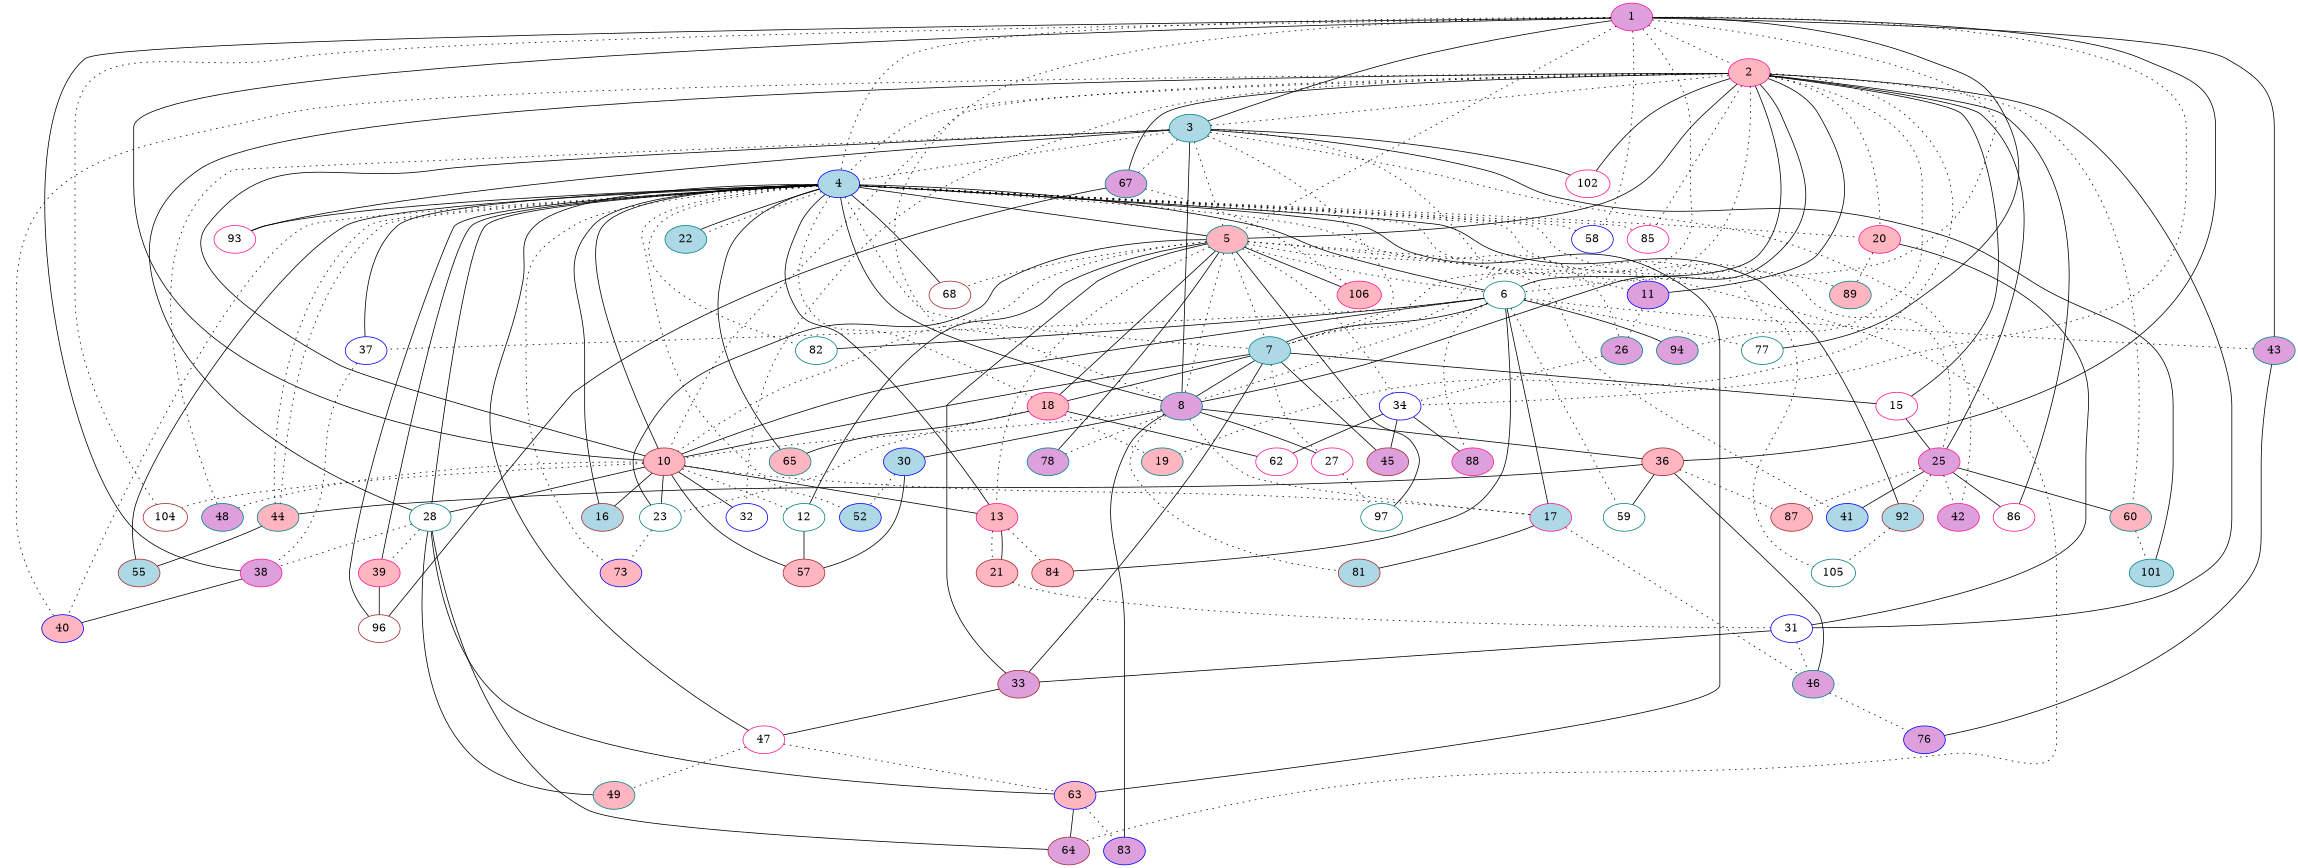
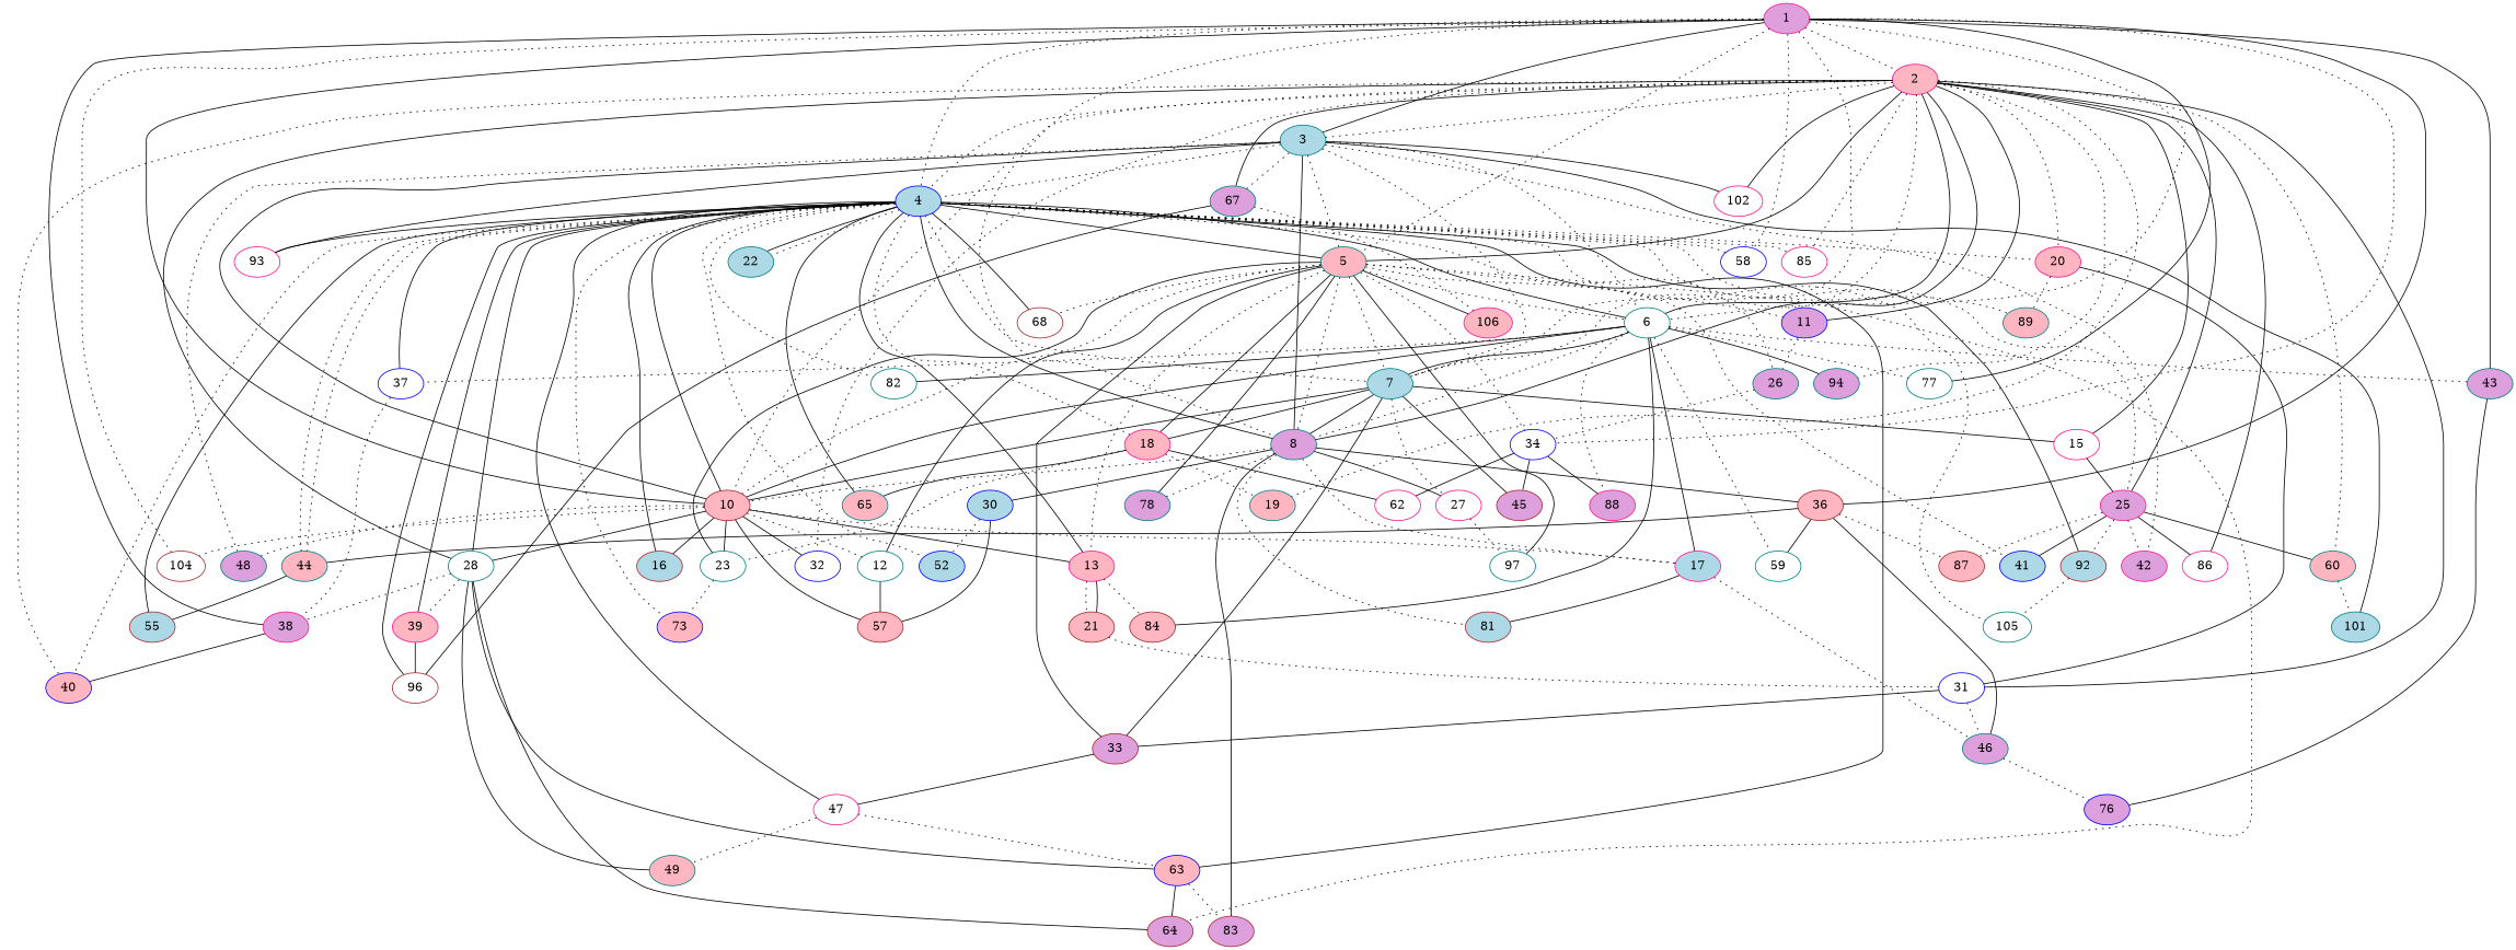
  graph {
    node [color=teal fillcolor=white style=filled]
    edge [style=solid]
    1 [color=deeppink fillcolor=plum super="+35"]
    2 [color=deeppink fillcolor=lightpink super="+100"]
    3 [fillcolor=lightblue super="+56"]
    4 [color=blue fillcolor=lightblue super="+9"]
    5 [fillcolor=lightpink super="+90"]
    6 [super="+79"]
    7 [fillcolor=lightblue super="+14"]
    8 [fillcolor=plum super="+29"]
    10 [color=brown fillcolor=lightpink super="+95"]
    34 [color=blue super="+75"]
    36 [color=brown fillcolor=lightpink super="+80"]
    38 [color=deeppink fillcolor=plum super="+61"]
    43 [fillcolor=plum]
    58 [color=blue]
    77
    104 [color=brown]
    11 [color=blue fillcolor=plum]
    15 [color=deeppink]
    19 [fillcolor=lightpink]
    20 [color=deeppink fillcolor=lightpink super="+91"]
    25 [color=deeppink fillcolor=plum super="+98"]
    28 [super="+66"]
    31 [color=blue super="+53"]
    32 [color=blue]
    40 [color=blue fillcolor=lightpink]
    60 [fillcolor=lightpink]
    67 [fillcolor=plum]
    85 [color=deeppink]
    86 [color=deeppink]
    94 [fillcolor=plum]
    102 [color=deeppink]
    42 [color=deeppink fillcolor=plum]
    48 [fillcolor=plum]
    93 [color=deeppink]
    101 [fillcolor=lightblue]
    13 [color=deeppink fillcolor=lightpink]
    16 [color=brown fillcolor=lightblue]
    18 [color=deeppink fillcolor=lightpink super="+71"]
    22 [fillcolor=lightblue]
    26 [fillcolor=plum]
    37 [color=blue super="+103"]
    39 [color=deeppink fillcolor=lightpink]
    44 [fillcolor=lightpink super="+51"]
    47 [color=deeppink]
    52 [color=blue fillcolor=lightblue]
    55 [color=brown fillcolor=lightblue]
    63 [color=blue fillcolor=lightpink super="+72"]
    65 [fillcolor=lightpink]
    68 [color=brown]
    73 [color=blue fillcolor=lightpink]
    82
    89 [fillcolor=lightpink]
    92 [color=brown fillcolor=lightblue]
    96 [color=brown super="+99"]
    105
    12
    23 [super="+54"]
    33 [color=brown fillcolor=plum super="+50"]
    41 [color=blue fillcolor=lightblue]
    64 [color=brown fillcolor=plum]
    78 [fillcolor=plum]
    97
    106 [color=deeppink fillcolor=lightpink]
    17 [color=deeppink fillcolor=lightblue super="+24"]
    59
    84 [color=brown fillcolor=lightpink]
    88 [color=deeppink fillcolor=plum]
    27 [color=deeppink]
    45 [color=brown fillcolor=plum]
    30 [color=blue fillcolor=lightblue super="+69"]
    81 [color=brown fillcolor=lightblue]
-   83 [color=blue fillcolor=plum]
+   83 [color=brown fillcolor=plum]
    57 [color=brown fillcolor=lightpink]
    62 [color=deeppink]
    46 [fillcolor=plum super="+74"]
    87 [color=brown fillcolor=lightpink]
    76 [color=blue fillcolor=plum]
    49 [fillcolor=lightpink]
    21 [color=brown fillcolor=lightpink super="+70"]
    1 -- 2 [style=dotted]
    1 -- 3
    1 -- 4 [style=dotted weight=2]
    1 -- 5 [style=dotted]
    1 -- 6 [style=dotted]
    1 -- 7 [style=dotted weight=2]
    1 -- 8 [style=dotted]
    1 -- 10
    1 -- 34 [style=dotted]
    1 -- 36
    1 -- 38
    1 -- 43
    1 -- 58 [style=dotted]
    1 -- 77
    1 -- 104 [style=dotted]
    2 -- 3 [style=dotted]
    2 -- 4 [style=dotted weight=2]
    2 -- 5
    2 -- 6 [weight=2]
    2 -- 7 [style=dotted]
    2 -- 8
    2 -- 10 [style=dotted]
    2 -- 11
    2 -- 15
    2 -- 19 [style=dotted]
    2 -- 20 [style=dotted]
    2 -- 25
    2 -- 28
    2 -- 31
    2 -- 32 [style=dotted]
    2 -- 40 [style=dotted]
    2 -- 60 [style=dotted]
    2 -- 67
    2 -- 85 [style=dotted]
    2 -- 86
    2 -- 94 [style=dotted]
    2 -- 102
    3 -- 4 [style=dotted weight=2]
    3 -- 5 [style=dotted]
    3 -- 6 [style=dotted]
    3 -- 7 [style=dotted]
    3 -- 8
    3 -- 10 [weight=2]
    3 -- 67 [style=dotted]
    3 -- 102
    3 -- 42 [style=dotted]
    3 -- 48 [style=dotted]
    3 -- 93
    3 -- 101
    4 -- 5 [weight=2]
    4 -- 6 [weight=2]
    4 -- 7 [style=dotted weight=2]
    4 -- 8 [weight=2]
    4 -- 10 [weight=2]
    4 -- 58 [style=dotted]
    4 -- 20 [style=dotted]
    4 -- 25 [style=dotted]
    4 -- 28
    4 -- 40 [style=dotted]
    4 -- 85 [style=dotted]
    4 -- 93
    4 -- 13
    4 -- 16
    4 -- 18 [style=dotted]
    4 -- 22
    4 -- 22 [style=dotted]
    4 -- 26 [style=dotted]
    4 -- 37
    4 -- 39
    4 -- 44 [style=dotted]
    4 -- 44 [style=dotted]
    4 -- 47
    4 -- 52 [style=dotted]
    4 -- 55
    4 -- 63 [weight=2]
    4 -- 65
    4 -- 68
    4 -- 73 [style=dotted]
    4 -- 82 [style=dotted]
    4 -- 89 [style=dotted]
    4 -- 92
    4 -- 96
    4 -- 105 [style=dotted]
    5 -- 6 [style=dotted]
    5 -- 7 [style=dotted]
    5 -- 8 [style=dotted weight=2]
    5 -- 10 [style=dotted]
    5 -- 34 [style=dotted]
    5 -- 11 [style=dotted]
    5 -- 13 [style=dotted]
    5 -- 18
    5 -- 68 [style=dotted]
    5 -- 12
    5 -- 23
    5 -- 33
    5 -- 41 [style=dotted]
    5 -- 64 [style=dotted]
    5 -- 78
    5 -- 97
    5 -- 106
    6 -- 7
    6 -- 8 [style=dotted]
    6 -- 10
    6 -- 43 [style=dotted]
    6 -- 77 [style=dotted]
    6 -- 94
    6 -- 37 [style=dotted]
    6 -- 82
    6 -- 17
    6 -- 59 [style=dotted]
    6 -- 84
    6 -- 88 [style=dotted]
    7 -- 8
    7 -- 10
    7 -- 15
    7 -- 18
    7 -- 33
    7 -- 27 [style=dotted]
    7 -- 45
    8 -- 10 [style=dotted]
    8 -- 36
    8 -- 78 [style=dotted]
    8 -- 17 [style=dotted]
    8 -- 27
    8 -- 30
    8 -- 81 [style=dotted]
    8 -- 83
    10 -- 104 [style=dotted]
    10 -- 28
    10 -- 32
    10 -- 48 [style=dotted]
    10 -- 13
    10 -- 16
    10 -- 12 [style=dotted]
    10 -- 23
    10 -- 17 [style=dotted]
    10 -- 57
    34 -- 88
    34 -- 45
    34 -- 62 [weight=2]
    36 -- 44
    36 -- 59
    36 -- 46
    36 -- 87 [style=dotted]
    38 -- 40
    43 -- 76
    11 -- 26 [style=dotted]
    15 -- 25
    20 -- 31 [weight=3]
    20 -- 89 [style=dotted]
    25 -- 60
    25 -- 86
    25 -- 42 [style=dotted]
    25 -- 92 [style=dotted]
    25 -- 41
    25 -- 87 [style=dotted]
    28 -- 38 [style=dotted]
    28 -- 39 [style=dotted]
    28 -- 63
    28 -- 64
    28 -- 49
    31 -- 33
    31 -- 46 [style=dotted]
    60 -- 101 [style=dotted]
    67 -- 96
    67 -- 106 [style=dotted]
    13 -- 84 [style=dotted]
    13 -- 21 [style=dotted]
    13 -- 21
    18 -- 19 [style=dotted]
    18 -- 65
    18 -- 23 [style=dotted]
    18 -- 62
    26 -- 34 [style=dotted]
    37 -- 38 [style=dotted]
    39 -- 96
    44 -- 55
    47 -- 63 [style=dotted]
    47 -- 49 [style=dotted]
    63 -- 64
    63 -- 83 [style=dotted]
    92 -- 105 [style=dotted]
    12 -- 57
    23 -- 73 [style=dotted]
    33 -- 47
    17 -- 81
    17 -- 46 [style=dotted]
    27 -- 97 [style=dotted]
    30 -- 52 [style=dotted]
    30 -- 57
    46 -- 76 [style=dotted]
    21 -- 31 [style=dotted]
  }
